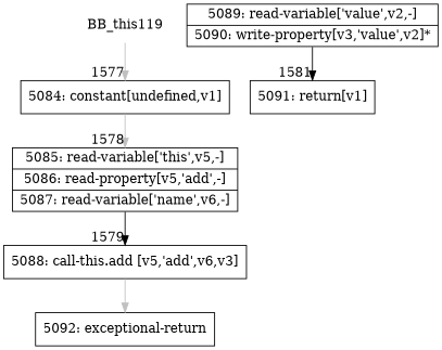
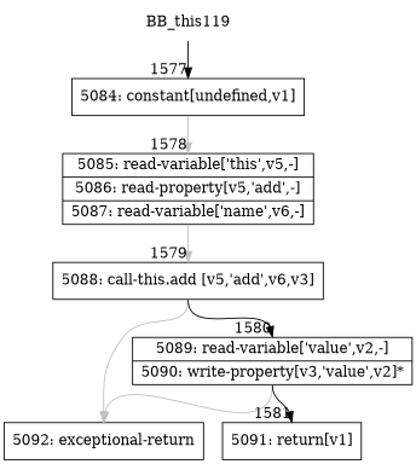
  digraph {
    rankdir=TD
    node [shape=record]
    edge [headport=n tailport=s]
    n1 [label=BB_this119 shape=none]
    n2 [label="{5084: constant[undefined,v1]}"]
    n3 [label="{5085: read-variable['this',v5,-]|5086: read-property[v5,'add',-]|5087: read-variable['name',v6,-]}"]
    n4 [label="{5088: call-this.add [v5,'add',v6,v3]}"]
    n5 [label="{5092: exceptional-return}"]
    n6 [label="{5089: read-variable['value',v2,-]|5090: write-property[v3,'value',v2]*}"]
    n7 [label="{5091: return[v1]}"]
-   n1 -> n2 [headlabel="    1577" color=gray]
+   n1 -> n2 [headlabel="    1577"]
    n2 -> n3 [color=gray headlabel="      1578"]
-   n3 -> n4 [headlabel="      1579"]
+   n3 -> n4 [headlabel="      1579" color=gray]
    n4 -> n5 [color=gray]
+   n4 -> n6 [headlabel="      1580"]
+   n6 -> n5 [color=gray]
    n6 -> n7 [headlabel="      1581"]
  }
